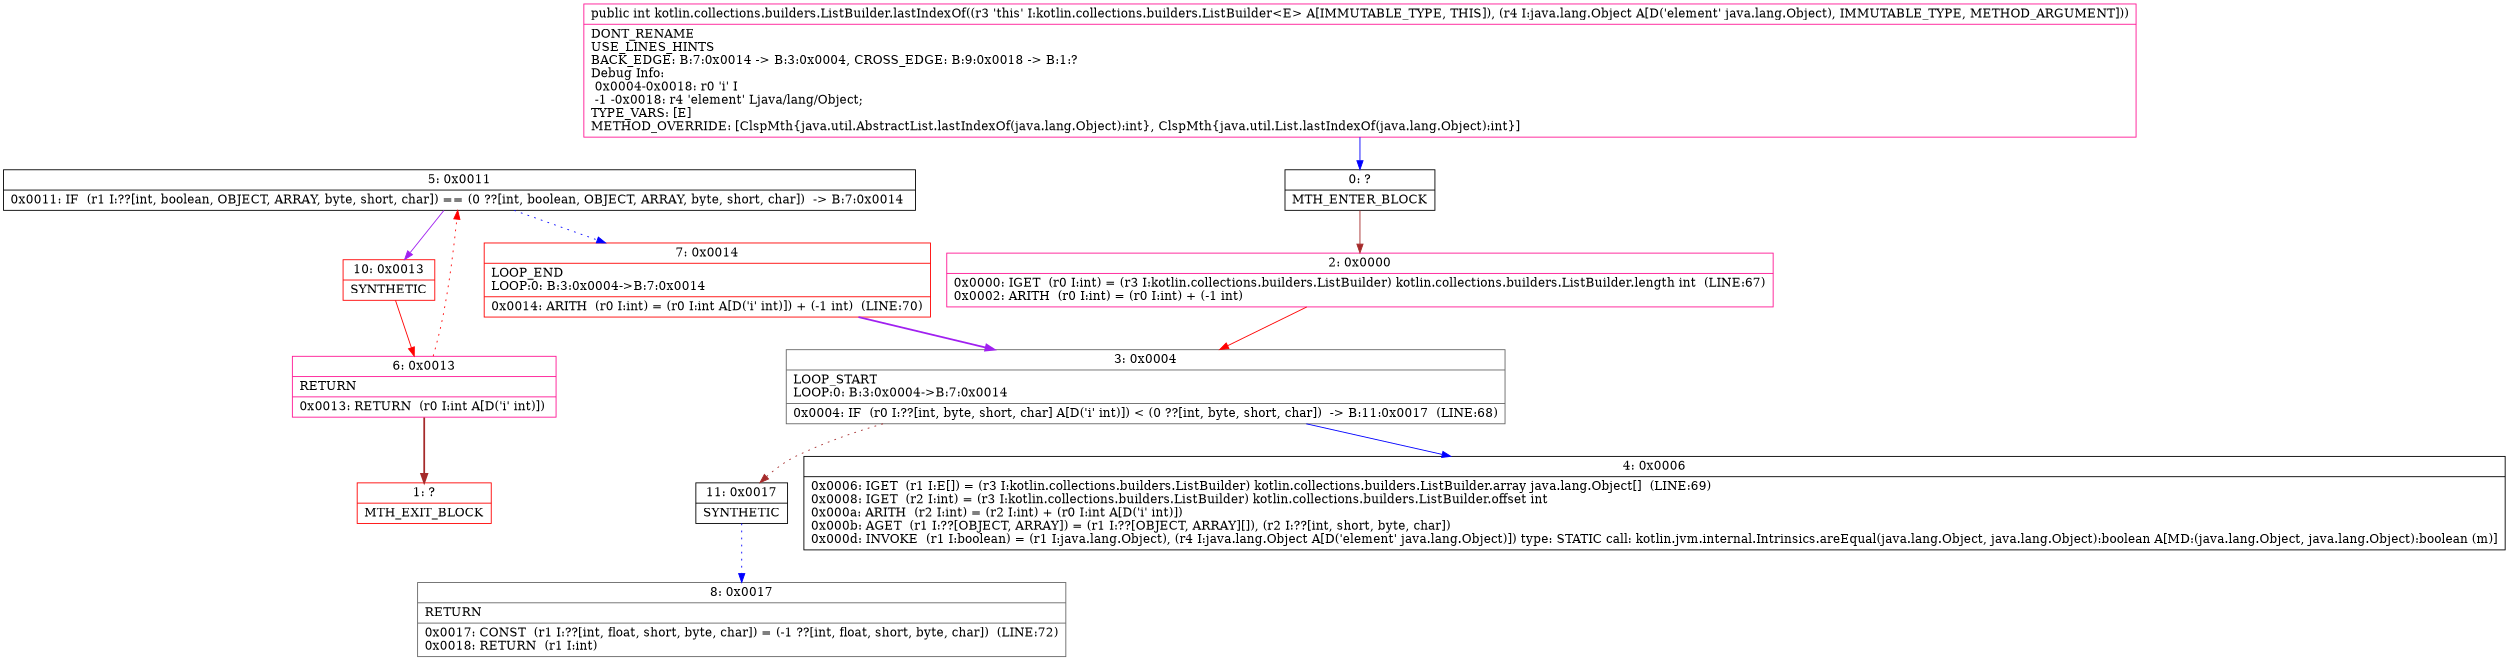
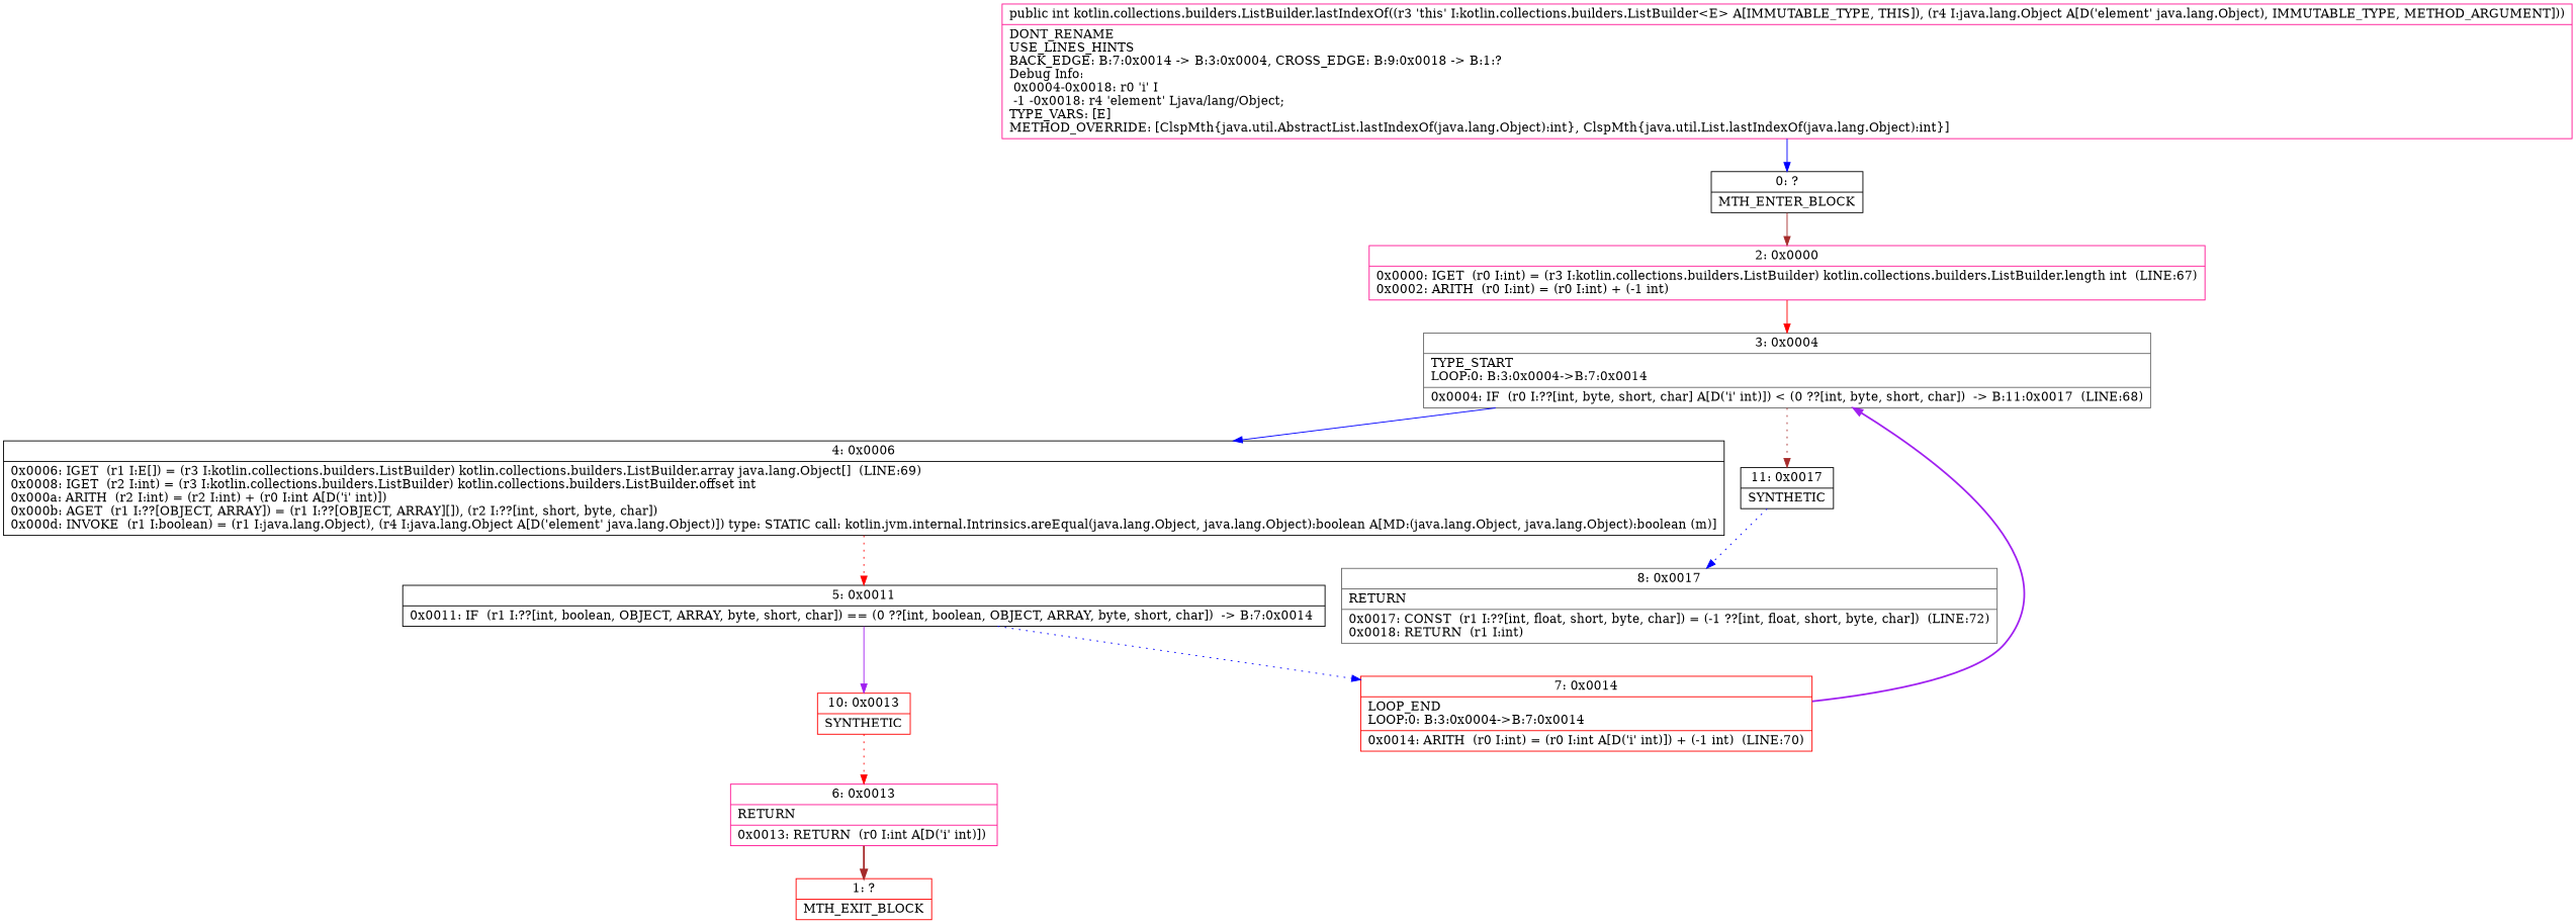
  digraph {
    node [color=black shape=record]
    edge [color=blue style=solid]
    n1 [label="{0\:\ ?|MTH_ENTER_BLOCK\l}"]
    n2 [color=deeppink label="{2\:\ 0x0000|0x0000: IGET  (r0 I:int) = (r3 I:kotlin.collections.builders.ListBuilder) kotlin.collections.builders.ListBuilder.length int  (LINE:67)\l0x0002: ARITH  (r0 I:int) = (r0 I:int) + (\-1 int) \l}"]
-   n3 [color=gray40 label="{3\:\ 0x0004|LOOP_START\lLOOP:0: B:3:0x0004\-\>B:7:0x0014\l|0x0004: IF  (r0 I:??[int, byte, short, char] A[D('i' int)]) \< (0 ??[int, byte, short, char])  \-\> B:11:0x0017  (LINE:68)\l}"]
+   n3 [color=gray40 label="{3\:\ 0x0004|TYPE_START\lLOOP:0: B:3:0x0004\-\>B:7:0x0014\l|0x0004: IF  (r0 I:??[int, byte, short, char] A[D('i' int)]) \< (0 ??[int, byte, short, char])  \-\> B:11:0x0017  (LINE:68)\l}"]
    n4 [label="{4\:\ 0x0006|0x0006: IGET  (r1 I:E[]) = (r3 I:kotlin.collections.builders.ListBuilder) kotlin.collections.builders.ListBuilder.array java.lang.Object[]  (LINE:69)\l0x0008: IGET  (r2 I:int) = (r3 I:kotlin.collections.builders.ListBuilder) kotlin.collections.builders.ListBuilder.offset int \l0x000a: ARITH  (r2 I:int) = (r2 I:int) + (r0 I:int A[D('i' int)]) \l0x000b: AGET  (r1 I:??[OBJECT, ARRAY]) = (r1 I:??[OBJECT, ARRAY][]), (r2 I:??[int, short, byte, char]) \l0x000d: INVOKE  (r1 I:boolean) = (r1 I:java.lang.Object), (r4 I:java.lang.Object A[D('element' java.lang.Object)]) type: STATIC call: kotlin.jvm.internal.Intrinsics.areEqual(java.lang.Object, java.lang.Object):boolean A[MD:(java.lang.Object, java.lang.Object):boolean (m)]\l}"]
    n5 [label="{11\:\ 0x0017|SYNTHETIC\l}"]
    n6 [label="{5\:\ 0x0011|0x0011: IF  (r1 I:??[int, boolean, OBJECT, ARRAY, byte, short, char]) == (0 ??[int, boolean, OBJECT, ARRAY, byte, short, char])  \-\> B:7:0x0014 \l}"]
    n7 [color=gray40 label="{8\:\ 0x0017|RETURN\l|0x0017: CONST  (r1 I:??[int, float, short, byte, char]) = (\-1 ??[int, float, short, byte, char])  (LINE:72)\l0x0018: RETURN  (r1 I:int) \l}"]
    n8 [color=red label="{7\:\ 0x0014|LOOP_END\lLOOP:0: B:3:0x0004\-\>B:7:0x0014\l|0x0014: ARITH  (r0 I:int) = (r0 I:int A[D('i' int)]) + (\-1 int)  (LINE:70)\l}"]
    n9 [color=red label="{10\:\ 0x0013|SYNTHETIC\l}"]
    n10 [color=deeppink label="{6\:\ 0x0013|RETURN\l|0x0013: RETURN  (r0 I:int A[D('i' int)]) \l}"]
    n11 [color=red label="{1\:\ ?|MTH_EXIT_BLOCK\l}"]
    n12 [color=deeppink label="{public int kotlin.collections.builders.ListBuilder.lastIndexOf((r3 'this' I:kotlin.collections.builders.ListBuilder\<E\> A[IMMUTABLE_TYPE, THIS]), (r4 I:java.lang.Object A[D('element' java.lang.Object), IMMUTABLE_TYPE, METHOD_ARGUMENT]))  | DONT_RENAME\lUSE_LINES_HINTS\lBACK_EDGE: B:7:0x0014 \-\> B:3:0x0004, CROSS_EDGE: B:9:0x0018 \-\> B:1:?\lDebug Info:\l  0x0004\-0x0018: r0 'i' I\l  \-1 \-0x0018: r4 'element' Ljava\/lang\/Object;\lTYPE_VARS: [E]\lMETHOD_OVERRIDE: [ClspMth\{java.util.AbstractList.lastIndexOf(java.lang.Object):int\}, ClspMth\{java.util.List.lastIndexOf(java.lang.Object):int\}]\l}"]
    n1 -> n2 [color=brown]
    n2 -> n3 [color=red]
    n3 -> n4
    n3 -> n5 [color=brown style=dotted]
-   n10 -> n6 [color=red style=dotted]
+   n4 -> n6 [color=red style=dotted]
    n5 -> n7 [style=dotted]
    n6 -> n8 [style=dotted]
    n6 -> n9 [color=purple]
    n8 -> n3 [color=purple style=bold]
-   n9 -> n10 [color=red]
+   n9 -> n10 [color=red style=dotted]
    n10 -> n11 [color=brown style=bold]
    n12 -> n1
  }
